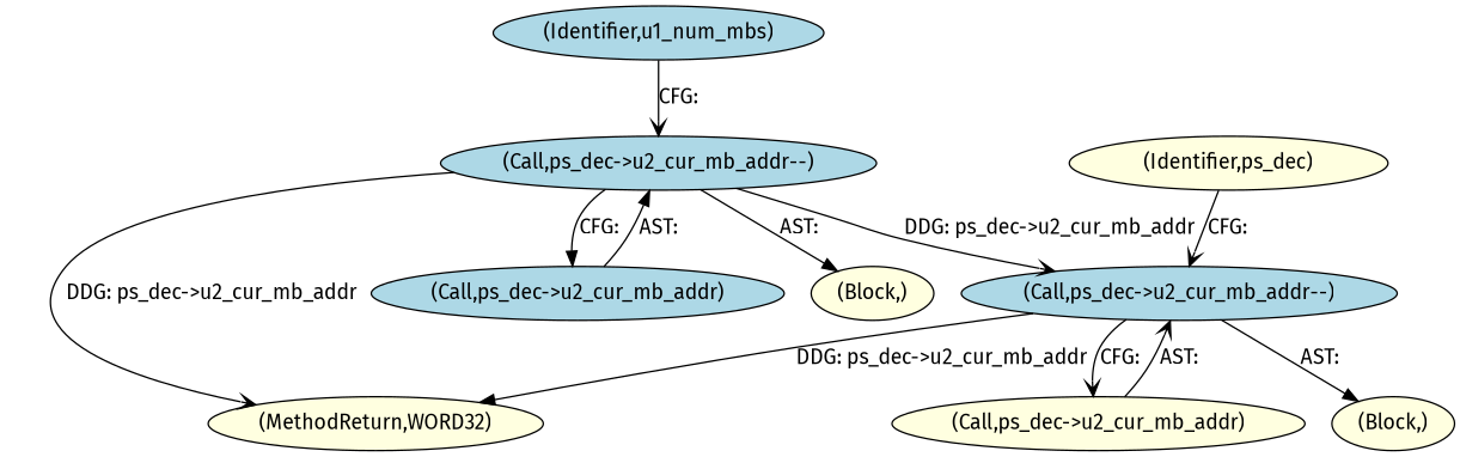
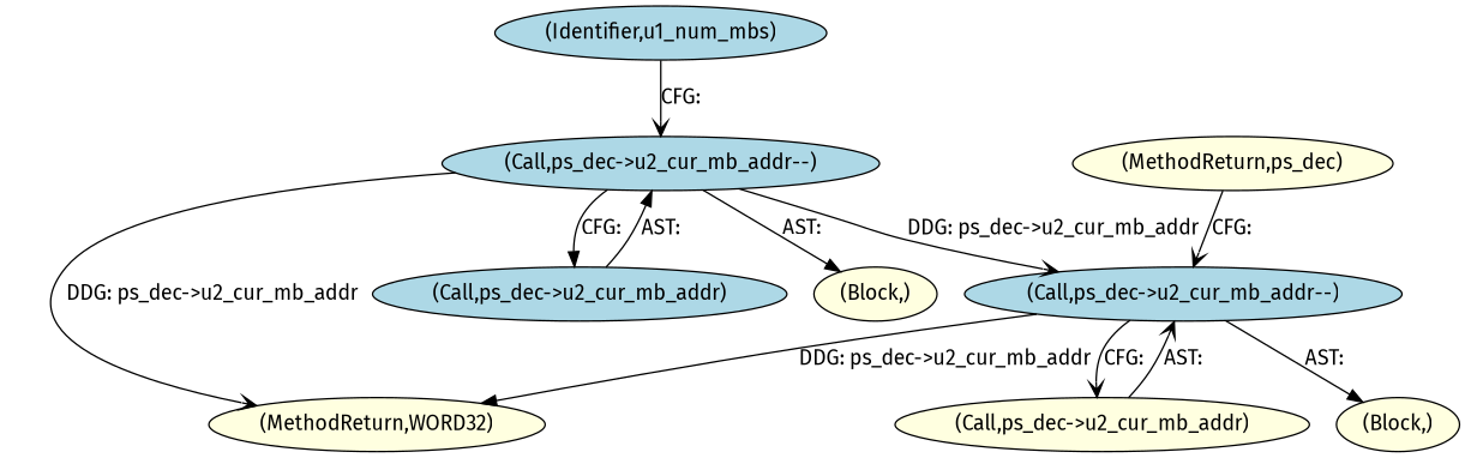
  digraph {
    fontname="Fira Sans"
    node [style=filled fillcolor=lightyellow fontname="Fira Sans"]
    edge [arrowhead=vee fontname="Fira Sans"]
    n1 [label="(Call,ps_dec->u2_cur_mb_addr--)" fillcolor=lightblue]
    n2 [label="(Block,)"]
    n3 [label="(MethodReturn,WORD32)"]
    n4 [label="(Call,ps_dec->u2_cur_mb_addr)"]
    n5 [label="(Call,ps_dec->u2_cur_mb_addr--)" fillcolor=lightblue]
    n6 [label="(Call,ps_dec->u2_cur_mb_addr)" fillcolor=lightblue]
    n7 [label="(Block,)"]
    n8 [label="(Identifier,u1_num_mbs)" fillcolor=lightblue]
-   n9 [label="(Identifier,ps_dec)"]
+   n9 [label="(MethodReturn,ps_dec)"]
    n1 -> n2 [label="AST: " arrowhead=normal]
    n1 -> n3 [label="DDG: ps_dec->u2_cur_mb_addr" arrowhead=normal]
    n1 -> n4 [label="CFG: "]
    n4 -> n1 [label="AST: "]
    n5 -> n1 [label="DDG: ps_dec->u2_cur_mb_addr"]
    n5 -> n3 [label="DDG: ps_dec->u2_cur_mb_addr"]
    n5 -> n6 [label="CFG: " arrowhead=normal]
    n5 -> n7 [label="AST: " arrowhead=normal]
    n6 -> n5 [label="AST: " arrowhead=normal]
    n8 -> n5 [label="CFG: "]
    n9 -> n1 [label="CFG: "]
  }
